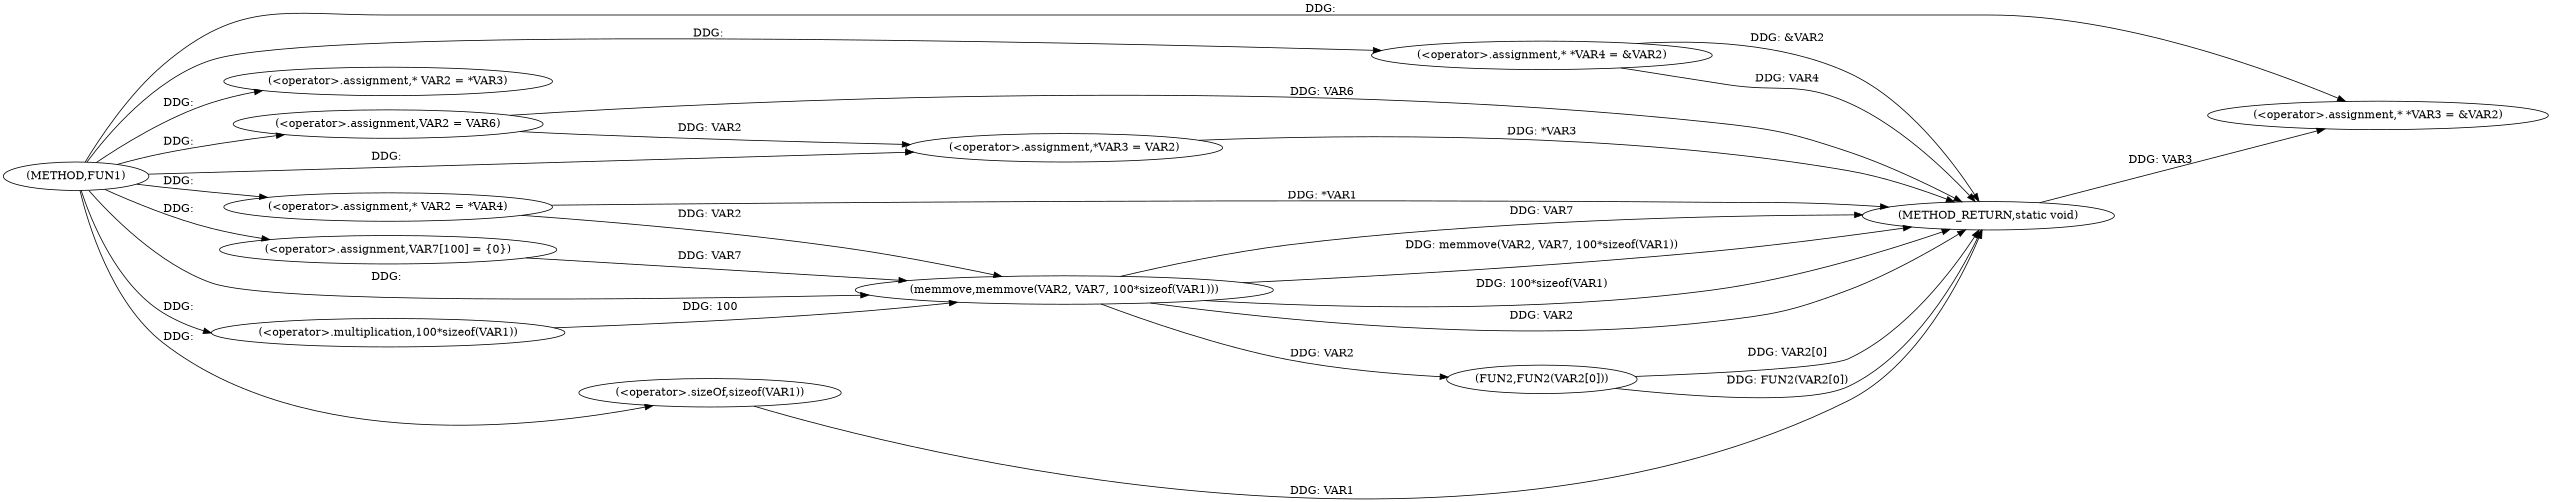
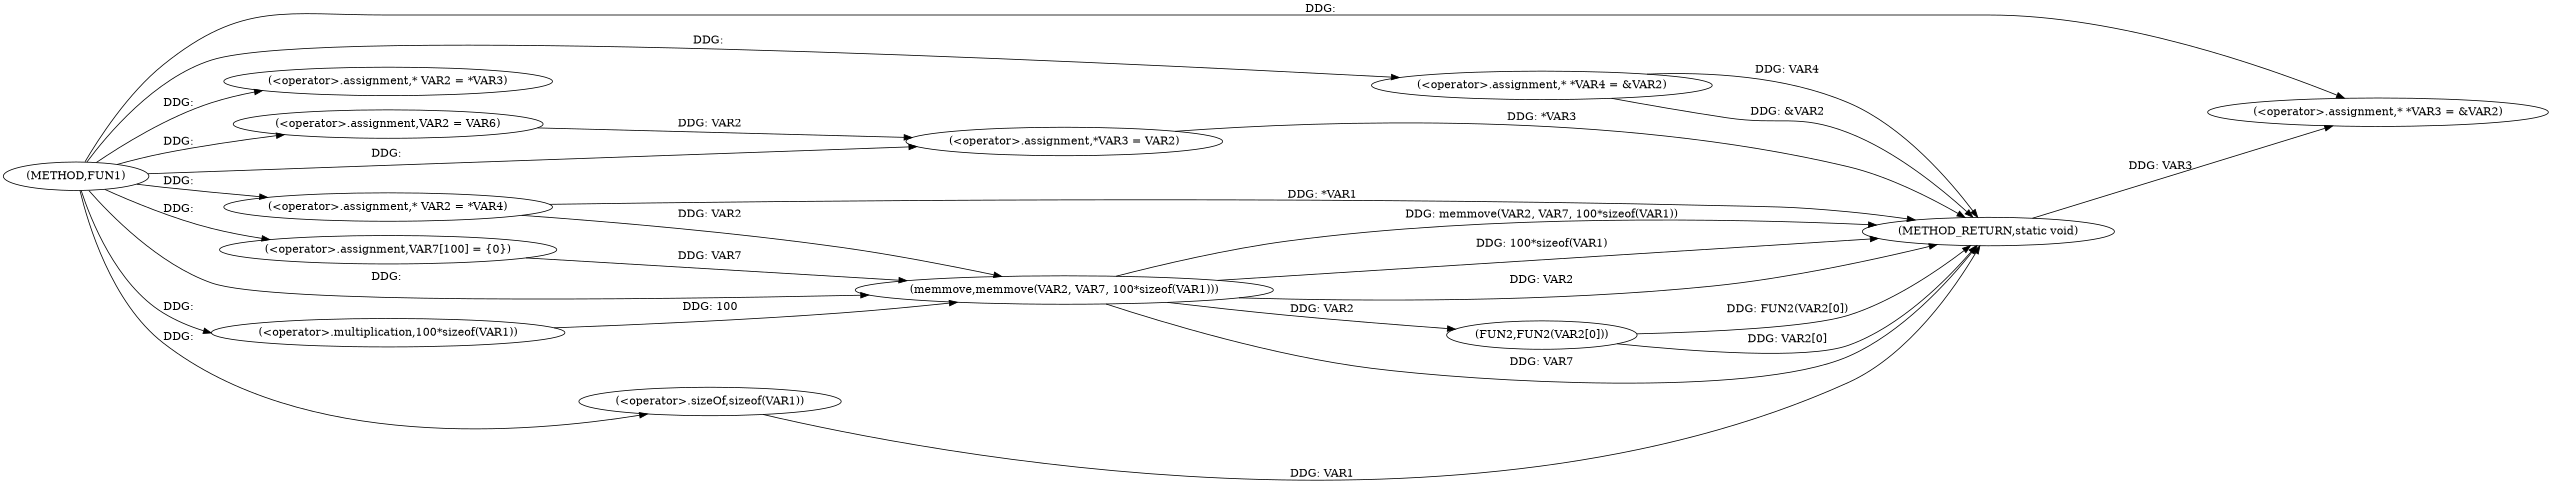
  digraph {
    rankdir=LR
    n1 [label="(METHOD,FUN1)"]
    n2 [label="(<operator>.assignment,* *VAR3 = &VAR2)"]
    n3 [label="(<operator>.assignment,* *VAR4 = &VAR2)"]
    n4 [label="(<operator>.assignment,* VAR2 = *VAR3)"]
    n5 [label="(<operator>.assignment,VAR2 = VAR6)"]
    n6 [label="(<operator>.assignment,*VAR3 = VAR2)"]
    n7 [label="(<operator>.assignment,* VAR2 = *VAR4)"]
    n8 [label="(<operator>.assignment,VAR7[100] = {0})"]
    n9 [label="(memmove,memmove(VAR2, VAR7, 100*sizeof(VAR1)))"]
    n10 [label="(<operator>.multiplication,100*sizeof(VAR1))"]
    n11 [label="(<operator>.sizeOf,sizeof(VAR1))"]
    n12 [label="(METHOD_RETURN,static void)"]
    n13 [label="(FUN2,FUN2(VAR2[0]))"]
    n1 -> n2 [label="DDG: "]
    n1 -> n3 [label="DDG: "]
    n1 -> n4 [label="DDG: "]
    n1 -> n5 [label="DDG: "]
    n1 -> n6 [label="DDG: "]
    n1 -> n7 [label="DDG: "]
    n1 -> n8 [label="DDG: "]
    n1 -> n9 [label="DDG: "]
    n1 -> n10 [label="DDG: "]
    n1 -> n11 [label="DDG: "]
    n3 -> n12 [label="DDG: VAR4"]
    n3 -> n12 [label="DDG: &VAR2"]
    n5 -> n6 [label="DDG: VAR2"]
-   n5 -> n12 [label="DDG: VAR6"]
    n6 -> n12 [label="DDG: *VAR3"]
    n7 -> n9 [label="DDG: VAR2"]
    n7 -> n12 [label="DDG: *VAR1"]
    n8 -> n9 [label="DDG: VAR7"]
    n9 -> n12 [label="DDG: VAR7"]
    n9 -> n12 [label="DDG: memmove(VAR2, VAR7, 100*sizeof(VAR1))"]
    n9 -> n12 [label="DDG: 100*sizeof(VAR1)"]
    n9 -> n12 [label="DDG: VAR2"]
    n9 -> n13 [label="DDG: VAR2"]
    n10 -> n9 [label="DDG: 100"]
    n11 -> n12 [label="DDG: VAR1"]
    n12 -> n2 [label="DDG: VAR3"]
    n13 -> n12 [label="DDG: VAR2[0]"]
    n13 -> n12 [label="DDG: FUN2(VAR2[0])"]
  }
